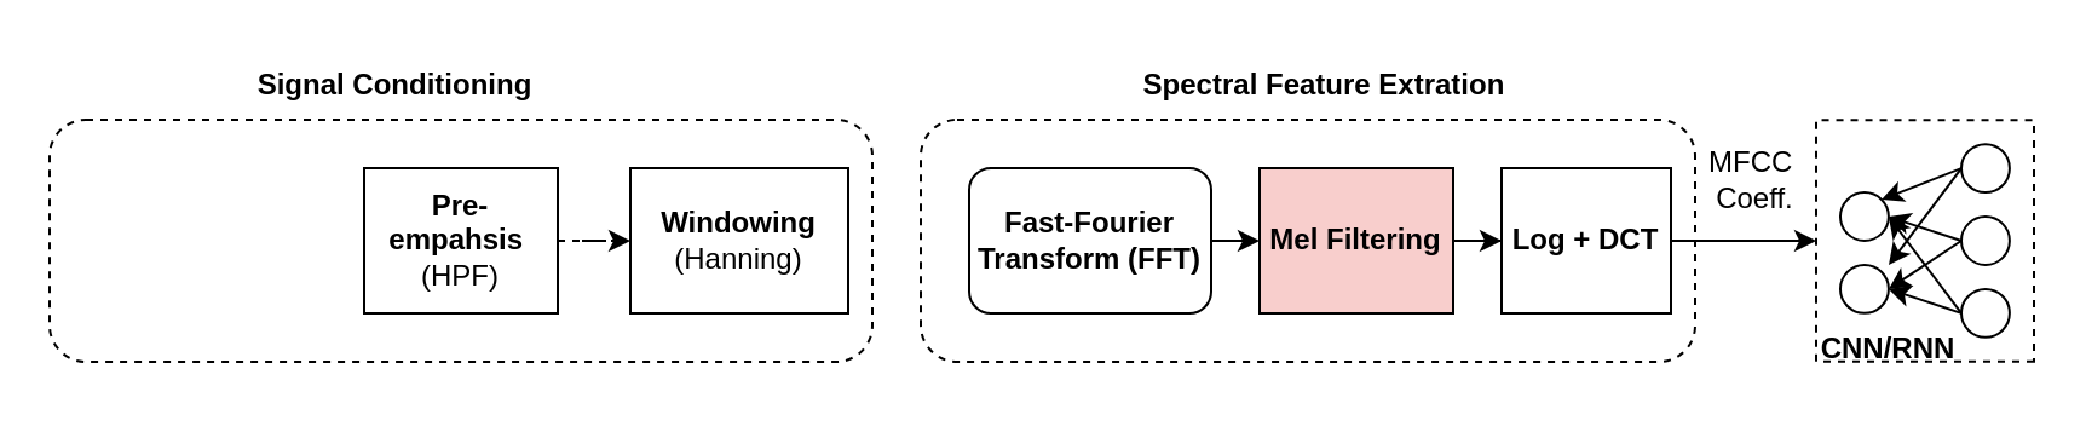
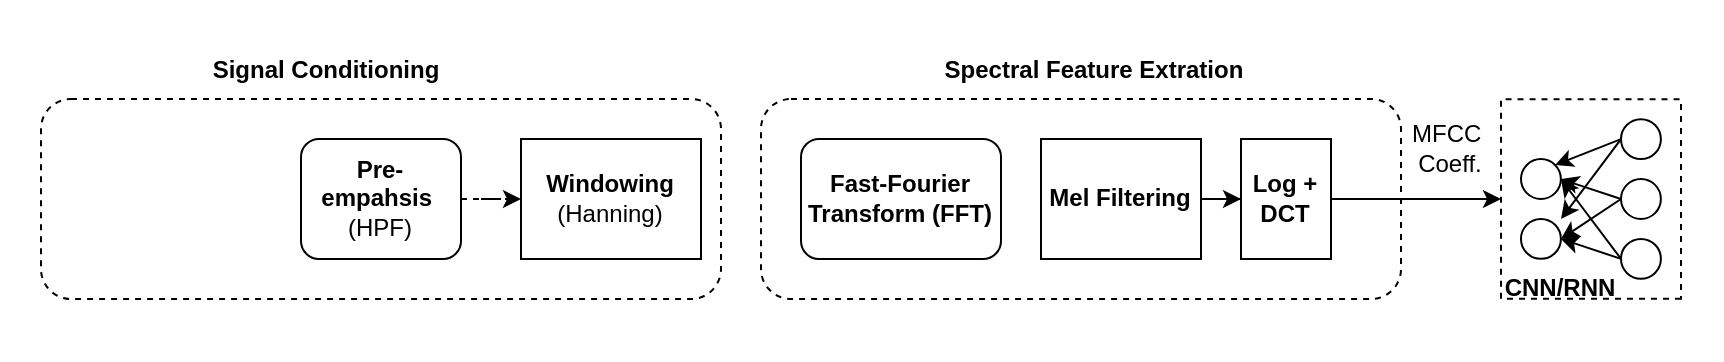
  <mxCell id="0" />
  <mxCell id="1" parent="0" />
  <mxCell id="2" value="" style="rounded=1;whiteSpace=wrap;html=1;dashed=1;" vertex="1" parent="1"><mxGeometry x="380" y="49" width="320" height="100" as="geometry" /></mxCell>
  <mxCell id="3" value="" style="rounded=1;whiteSpace=wrap;html=1;dashed=1;" parent="1" vertex="1"><mxGeometry x="20" y="49" width="340" height="100" as="geometry" /></mxCell>
  <mxCell id="4" value="&lt;span style=&quot;background-color: initial;&quot;&gt;&lt;b&gt;Windowing&lt;/b&gt;&lt;/span&gt;&lt;div&gt;&lt;span style=&quot;background-color: initial;&quot;&gt;(Hanning)&lt;/span&gt;&lt;/div&gt;" style="rounded=0;whiteSpace=wrap;html=1;" parent="1" vertex="1"><mxGeometry x="260" y="69" width="90" height="60" as="geometry" /></mxCell>
- <mxCell id="5" style="edgeStyle=orthogonalEdgeStyle;rounded=0;orthogonalLoop=1;jettySize=auto;html=1;exitX=1;exitY=0.5;exitDx=0;exitDy=0;entryX=0;entryY=0.5;entryDx=0;entryDy=0;" parent="1" source="6" target="8" edge="1"><mxGeometry relative="1" as="geometry" /></mxCell>
  <mxCell id="6" value="&lt;b&gt;Fast-Fourier Transform (FFT)&lt;/b&gt;" style="whiteSpace=wrap;html=1;rounded=1;" parent="1" vertex="1"><mxGeometry x="400" y="69" width="100" height="60" as="geometry" /></mxCell>
  <mxCell id="7" style="edgeStyle=orthogonalEdgeStyle;rounded=0;orthogonalLoop=1;jettySize=auto;html=1;exitX=1;exitY=0.5;exitDx=0;exitDy=0;" parent="1" source="8" target="10" edge="1"><mxGeometry relative="1" as="geometry" /></mxCell>
- <mxCell id="8" value="&lt;b&gt;Mel Filtering&lt;/b&gt;" style="rounded=0;whiteSpace=wrap;html=1;fillColor=#f8cecc;" parent="1" vertex="1"><mxGeometry x="520" y="69" width="80" height="60" as="geometry" /></mxCell>
+ <mxCell id="8" value="&lt;b&gt;Mel Filtering&lt;/b&gt;" style="rounded=0;whiteSpace=wrap;html=1;" parent="1" vertex="1"><mxGeometry x="520" y="69" width="80" height="60" as="geometry" /></mxCell>
  <mxCell id="9" style="edgeStyle=orthogonalEdgeStyle;rounded=0;orthogonalLoop=1;jettySize=auto;html=1;exitX=1;exitY=0.5;exitDx=0;exitDy=0;entryX=1;entryY=0.5;entryDx=0;entryDy=0;" edge="1" parent="1" source="10" target="17"><mxGeometry relative="1" as="geometry" /></mxCell>
- <mxCell id="10" value="&lt;b&gt;Log + DCT&lt;/b&gt;" style="rounded=0;whiteSpace=wrap;html=1;" parent="1" vertex="1"><mxGeometry x="620" y="69" width="70" height="60" as="geometry" /></mxCell>
+ <mxCell id="10" value="&lt;b&gt;Log + DCT&lt;/b&gt;" style="rounded=0;whiteSpace=wrap;html=1;" parent="1" vertex="1"><mxGeometry x="620" y="69" width="45" height="60" as="geometry" /></mxCell>
  <mxCell id="11" value="&lt;b&gt;Signal Conditioning&lt;/b&gt;" style="text;strokeColor=none;align=center;fillColor=none;html=1;verticalAlign=middle;whiteSpace=wrap;rounded=0;" parent="1" vertex="1"><mxGeometry x="96" y="20.29" width="134" height="28.71" as="geometry" /></mxCell>
  <mxCell id="12" value="" style="edgeStyle=orthogonalEdgeStyle;rounded=0;orthogonalLoop=1;jettySize=auto;html=1;dashed=1;" parent="1" source="13" target="4" edge="1"><mxGeometry relative="1" as="geometry" /></mxCell>
- <mxCell id="13" value="&lt;b&gt;Pre-empahsis&amp;nbsp;&lt;br&gt;&lt;/b&gt;&lt;div&gt;(HPF)&lt;/div&gt;" style="rounded=0;whiteSpace=wrap;html=1;" parent="1" vertex="1"><mxGeometry x="150" y="69" width="80" height="60" as="geometry" /></mxCell>
+ <mxCell id="13" value="&lt;b&gt;Pre-empahsis&amp;nbsp;&lt;br&gt;&lt;/b&gt;&lt;div&gt;(HPF)&lt;/div&gt;" style="whiteSpace=wrap;html=1;rounded=1;" parent="1" vertex="1"><mxGeometry x="150" y="69" width="80" height="60" as="geometry" /></mxCell>
  <mxCell id="14" value="MFCC&amp;nbsp;&lt;div&gt;Coeff.&lt;/div&gt;" style="text;strokeColor=none;align=center;fillColor=none;html=1;verticalAlign=middle;whiteSpace=wrap;rounded=0;" parent="1" vertex="1"><mxGeometry x="690" y="59" width="70" height="30" as="geometry" /></mxCell>
  <mxCell id="15" value="&lt;b&gt;Spectral Feature Extration&lt;/b&gt;" style="text;strokeColor=none;align=center;fillColor=none;html=1;verticalAlign=middle;whiteSpace=wrap;rounded=0;" vertex="1" parent="1"><mxGeometry x="450" y="20.29" width="194" height="28.71" as="geometry" /></mxCell>
  <mxCell id="16" value="" style="group" vertex="1" connectable="0" parent="1"><mxGeometry x="750" y="49.163" width="90" height="109.677" as="geometry" /></mxCell>
  <mxCell id="17" value="" style="rounded=0;whiteSpace=wrap;html=1;rotation=-180;dashed=1;" vertex="1" parent="16"><mxGeometry y="5.684e-14" width="90" height="99.734" as="geometry" /></mxCell>
  <mxCell id="18" value="" style="ellipse;whiteSpace=wrap;html=1;aspect=fixed;rotation=-180;" vertex="1" parent="16"><mxGeometry x="60" y="69.786" width="19.947" height="19.947" as="geometry" /></mxCell>
  <mxCell id="19" value="" style="ellipse;whiteSpace=wrap;html=1;aspect=fixed;rotation=-180;" vertex="1" parent="16"><mxGeometry x="60" y="39.866" width="19.947" height="19.947" as="geometry" /></mxCell>
  <mxCell id="20" value="" style="ellipse;whiteSpace=wrap;html=1;aspect=fixed;rotation=-180;" vertex="1" parent="16"><mxGeometry x="60" y="9.946" width="19.947" height="19.947" as="geometry" /></mxCell>
  <mxCell id="21" value="" style="ellipse;whiteSpace=wrap;html=1;aspect=fixed;rotation=-180;" vertex="1" parent="16"><mxGeometry x="10" y="59.813" width="19.947" height="19.947" as="geometry" /></mxCell>
  <mxCell id="22" value="" style="ellipse;whiteSpace=wrap;html=1;aspect=fixed;rotation=-180;" vertex="1" parent="16"><mxGeometry x="10" y="29.893" width="19.947" height="19.947" as="geometry" /></mxCell>
  <mxCell id="23" value="" style="endArrow=classic;html=1;rounded=0;exitX=1;exitY=0.5;exitDx=0;exitDy=0;entryX=0;entryY=0.5;entryDx=0;entryDy=0;" edge="1" parent="16" source="18" target="21"><mxGeometry width="50" height="50" relative="1" as="geometry"><mxPoint x="50" y="159.547" as="sourcePoint" /><mxPoint y="209.414" as="targetPoint" /></mxGeometry></mxCell>
  <mxCell id="24" value="" style="endArrow=classic;html=1;rounded=0;exitX=1;exitY=0.5;exitDx=0;exitDy=0;entryX=0;entryY=0.5;entryDx=0;entryDy=0;" edge="1" parent="16" source="18" target="22"><mxGeometry width="50" height="50" relative="1" as="geometry"><mxPoint x="50" y="159.547" as="sourcePoint" /><mxPoint y="209.414" as="targetPoint" /></mxGeometry></mxCell>
  <mxCell id="25" value="" style="endArrow=classic;html=1;rounded=0;exitX=1;exitY=0.5;exitDx=0;exitDy=0;entryX=0;entryY=0.5;entryDx=0;entryDy=0;" edge="1" parent="16" source="19" target="21"><mxGeometry width="50" height="50" relative="1" as="geometry"><mxPoint x="50" y="159.547" as="sourcePoint" /><mxPoint y="209.414" as="targetPoint" /></mxGeometry></mxCell>
  <mxCell id="26" value="" style="endArrow=classic;html=1;rounded=0;exitX=1;exitY=0.5;exitDx=0;exitDy=0;entryX=0;entryY=0.5;entryDx=0;entryDy=0;" edge="1" parent="16" source="19" target="22"><mxGeometry width="50" height="50" relative="1" as="geometry"><mxPoint x="50" y="159.547" as="sourcePoint" /><mxPoint y="209.414" as="targetPoint" /></mxGeometry></mxCell>
  <mxCell id="27" value="" style="endArrow=classic;html=1;rounded=0;exitX=1;exitY=0.5;exitDx=0;exitDy=0;" edge="1" parent="16" source="20"><mxGeometry width="50" height="50" relative="1" as="geometry"><mxPoint x="50" y="159.547" as="sourcePoint" /><mxPoint x="30" y="59.813" as="targetPoint" /></mxGeometry></mxCell>
  <mxCell id="28" value="" style="endArrow=classic;html=1;rounded=0;exitX=1;exitY=0.5;exitDx=0;exitDy=0;entryX=0;entryY=1;entryDx=0;entryDy=0;" edge="1" parent="16" source="20" target="22"><mxGeometry width="50" height="50" relative="1" as="geometry"><mxPoint x="50" y="159.547" as="sourcePoint" /><mxPoint y="209.414" as="targetPoint" /></mxGeometry></mxCell>
  <mxCell id="29" value="&lt;b&gt;CNN/RNN&lt;/b&gt;" style="text;strokeColor=none;align=center;fillColor=none;html=1;verticalAlign=middle;whiteSpace=wrap;rounded=0;" vertex="1" parent="16"><mxGeometry y="79.756" width="60" height="29.92" as="geometry" /></mxCell>
